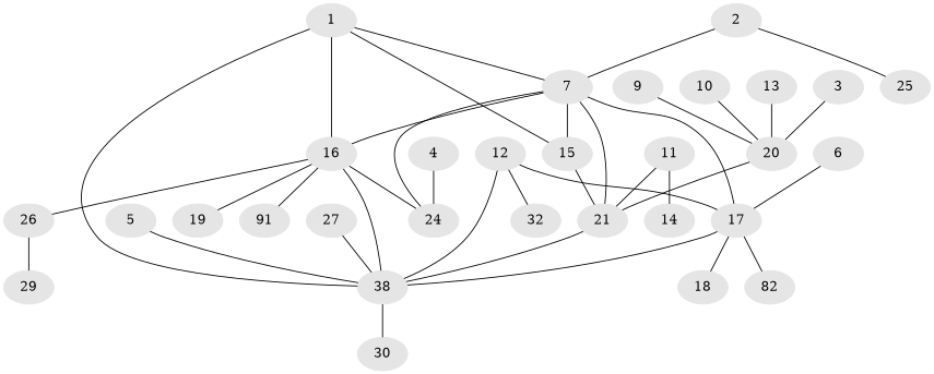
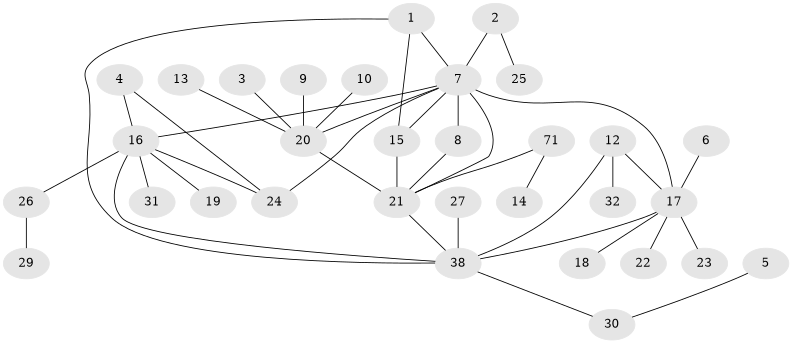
  graph {
    node [color=gray90 style=filled]
    edge [weight=1.0]
    1
    7
    15
    16
    n5 [label=38]
    20
    24
    17
+   8
    21
    19
    26
-   31 [label=91]
+   31
    30
    2
    25
    3
    4
    5
    6
    18
-   22 [label=82]
+   22
+   23
    9
    10
-   11
+   11 [label=71]
    14
    12
    32
    13
    29
    27
    1 -- 7
    1 -- 15
-   1 -- 16 [weight=2.0]
+   4 -- 16 [weight=2.0]
    1 -- n5
    7 -- 15 [weight=2.0]
    7 -- 16
+   7 -- 20 [weight=2.0]
    7 -- 24
    7 -- 17
+   7 -- 8 [weight=2.0]
    7 -- 21
    15 -- 21 [weight=2.0]
    16 -- n5
    16 -- 24
    16 -- 19
    16 -- 26
    16 -- 31
    n5 -- 30
    20 -- 21
    17 -- n5
    17 -- 18
    17 -- 22
+   17 -- 23
+   8 -- 21
    21 -- n5
    26 -- 29
    2 -- 7
    2 -- 25
    3 -- 20
    4 -- 24
-   5 -- n5
+   5 -- 30
    6 -- 17
    9 -- 20
    10 -- 20
    11 -- 21
    11 -- 14
    12 -- n5
    12 -- 17
    12 -- 32
    13 -- 20
    27 -- n5
  }
